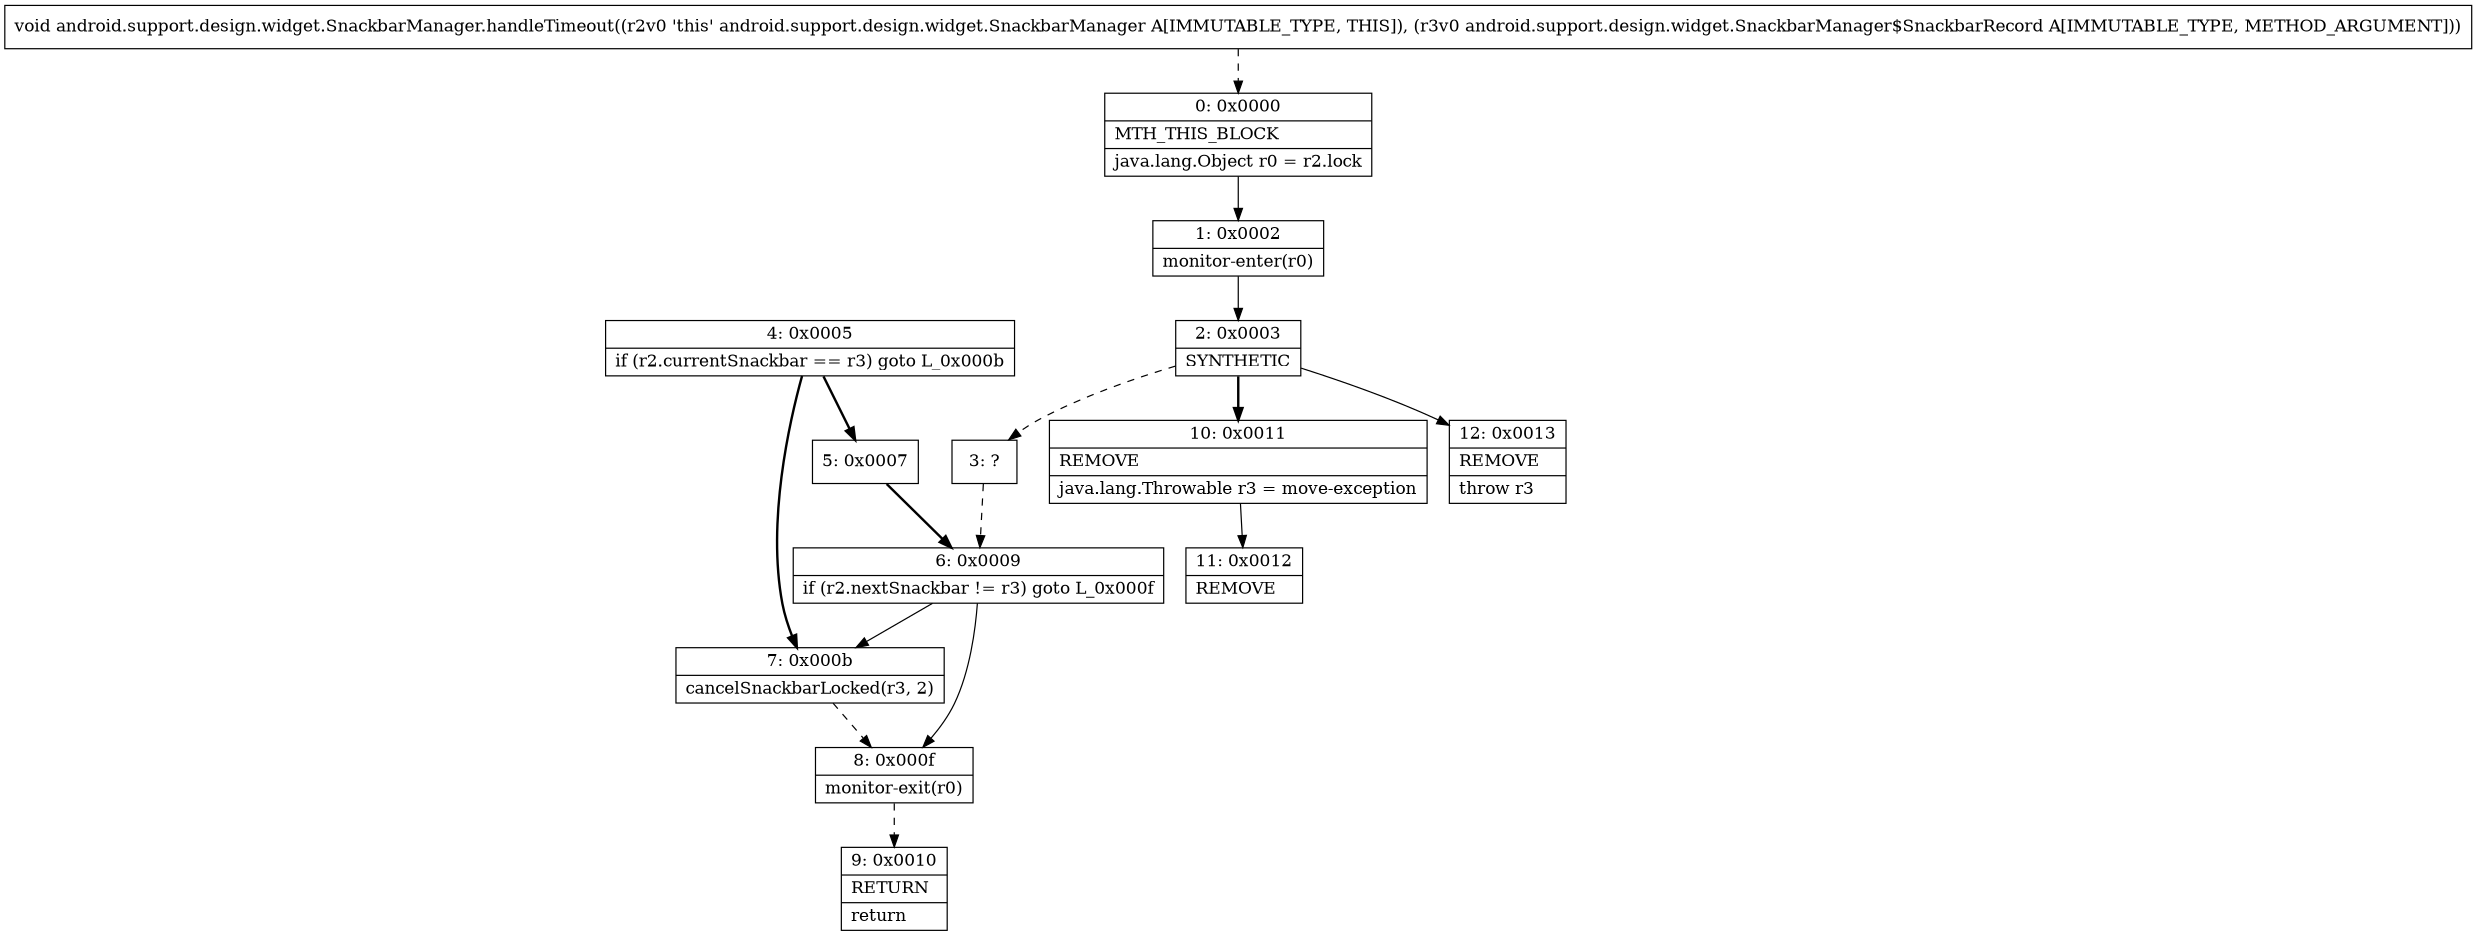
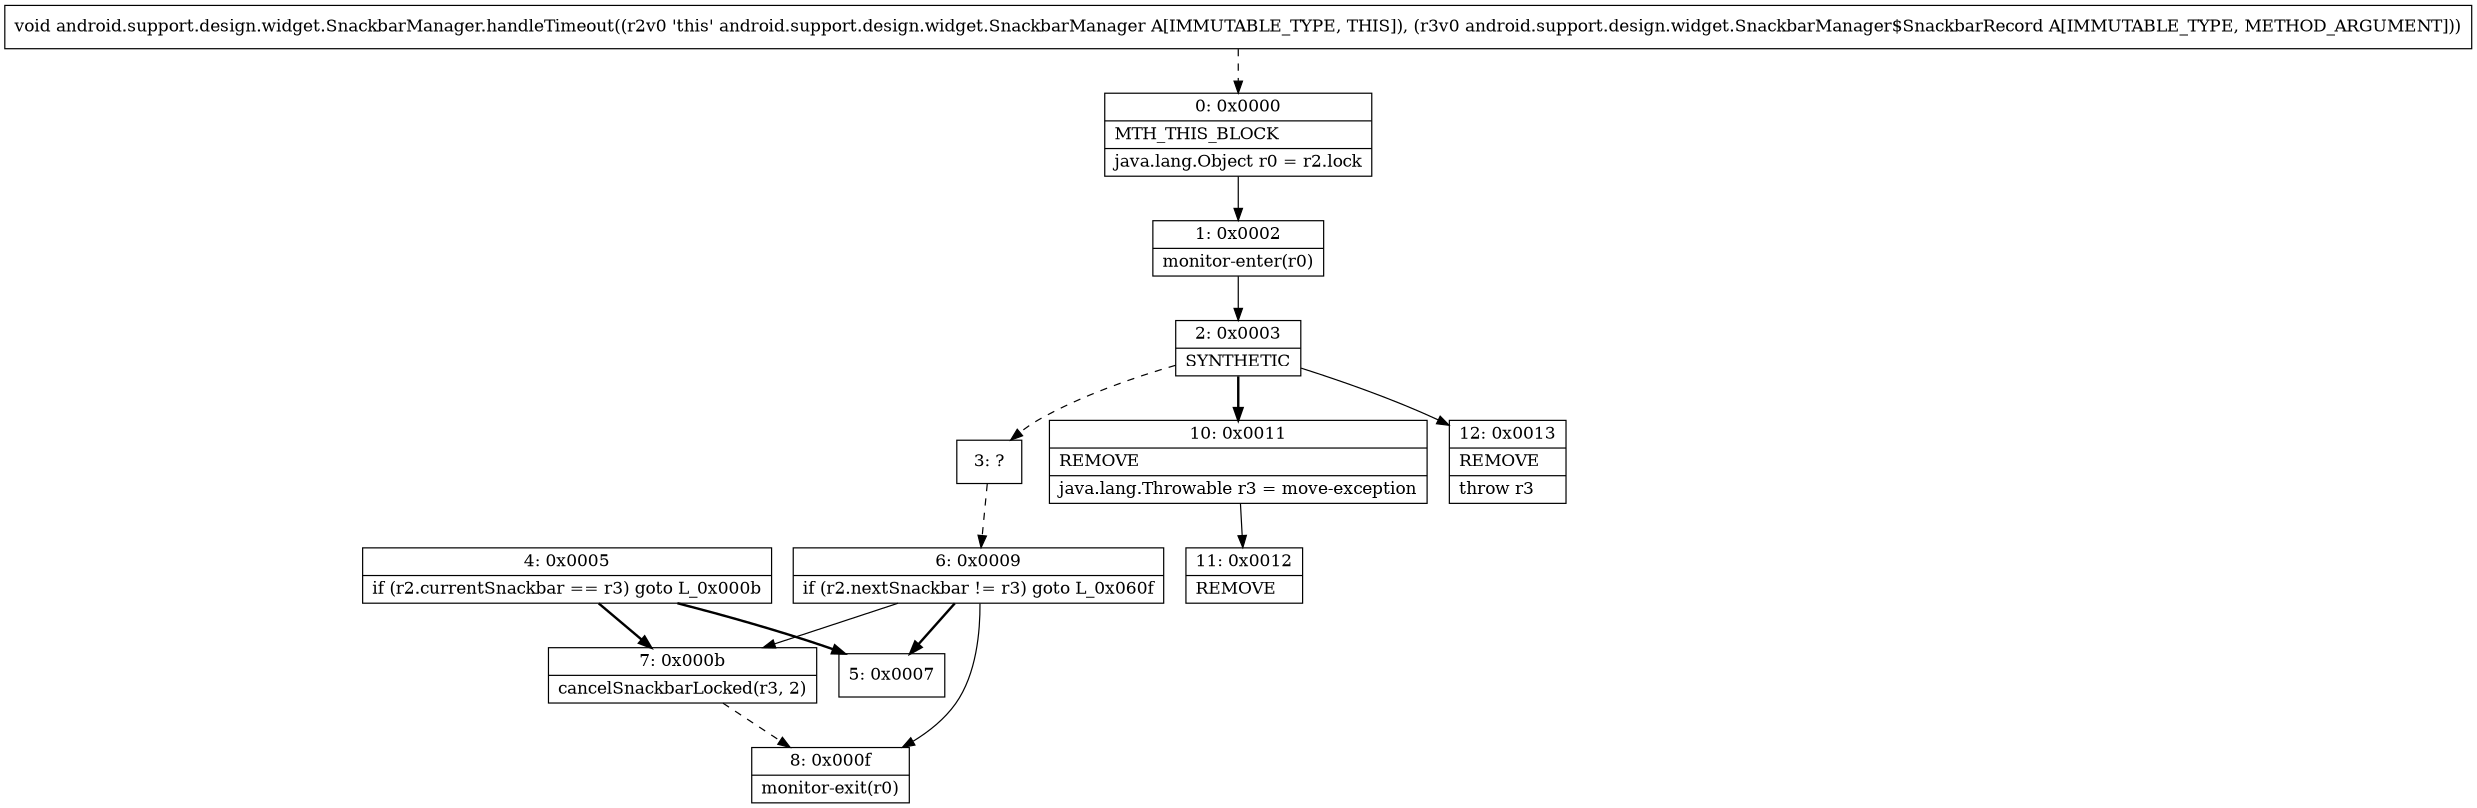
  digraph {
    node [shape=record]
    edge [style=solid]
    n1 [label="{0\:\ 0x0000|MTH_THIS_BLOCK\l|java.lang.Object r0 = r2.lock\l}"]
    n2 [label="{1\:\ 0x0002|monitor\-enter(r0)\l}"]
    n3 [label="{2\:\ 0x0003|SYNTHETIC\l}"]
    n4 [label="{3\:\ ?}"]
    n5 [label="{10\:\ 0x0011|REMOVE\l|java.lang.Throwable r3 = move\-exception\l}"]
    n6 [label="{12\:\ 0x0013|REMOVE\l|throw r3\l}"]
-   n7 [label="{6\:\ 0x0009|if (r2.nextSnackbar != r3) goto L_0x000f\l}"]
+   n7 [label="{6\:\ 0x0009|if (r2.nextSnackbar != r3) goto L_0x060f\l}"]
    n8 [label="{11\:\ 0x0012|REMOVE\l}"]
    n9 [label="{4\:\ 0x0005|if (r2.currentSnackbar == r3) goto L_0x000b\l}"]
    n10 [label="{5\:\ 0x0007}"]
    n11 [label="{7\:\ 0x000b|cancelSnackbarLocked(r3, 2)\l}"]
    n12 [label="{8\:\ 0x000f|monitor\-exit(r0)\l}"]
-   n13 [label="{9\:\ 0x0010|RETURN\l|return\l}"]
    n14 [label="{void android.support.design.widget.SnackbarManager.handleTimeout((r2v0 'this' android.support.design.widget.SnackbarManager A[IMMUTABLE_TYPE, THIS]), (r3v0 android.support.design.widget.SnackbarManager$SnackbarRecord A[IMMUTABLE_TYPE, METHOD_ARGUMENT])) }"]
    n1 -> n2
    n2 -> n3
    n3 -> n4 [style=dashed]
    n3 -> n5 [style=bold]
    n3 -> n6
    n4 -> n7 [style=dashed]
    n5 -> n8
    n7 -> n11
    n7 -> n12
    n9 -> n10 [style=bold]
    n9 -> n11 [style=bold]
-   n10 -> n7 [style=bold]
+   n7 -> n10 [style=bold]
    n11 -> n12 [style=dashed]
-   n12 -> n13 [style=dashed]
    n14 -> n1 [style=dashed]
  }
